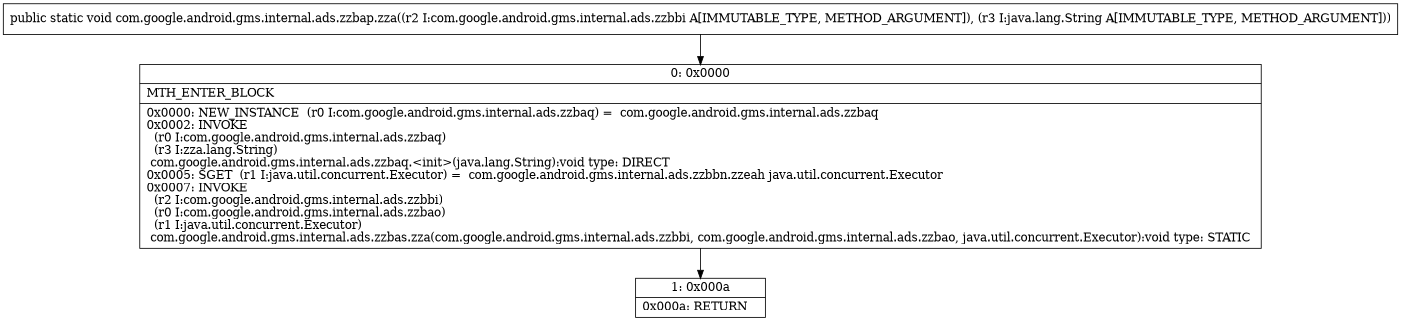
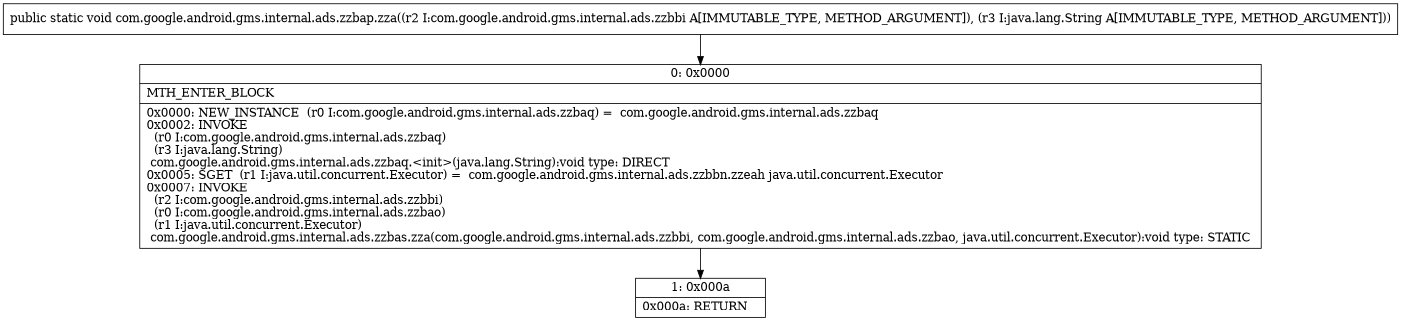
  digraph {
    node [shape=record]
-   n1 [label="{0\:\ 0x0000|MTH_ENTER_BLOCK\l|0x0000: NEW_INSTANCE  (r0 I:com.google.android.gms.internal.ads.zzbaq) =  com.google.android.gms.internal.ads.zzbaq \l0x0002: INVOKE  \l  (r0 I:com.google.android.gms.internal.ads.zzbaq)\l  (r3 I:zza.lang.String)\l com.google.android.gms.internal.ads.zzbaq.\<init\>(java.lang.String):void type: DIRECT \l0x0005: SGET  (r1 I:java.util.concurrent.Executor) =  com.google.android.gms.internal.ads.zzbbn.zzeah java.util.concurrent.Executor \l0x0007: INVOKE  \l  (r2 I:com.google.android.gms.internal.ads.zzbbi)\l  (r0 I:com.google.android.gms.internal.ads.zzbao)\l  (r1 I:java.util.concurrent.Executor)\l com.google.android.gms.internal.ads.zzbas.zza(com.google.android.gms.internal.ads.zzbbi, com.google.android.gms.internal.ads.zzbao, java.util.concurrent.Executor):void type: STATIC \l}"]
+   n1 [label="{0\:\ 0x0000|MTH_ENTER_BLOCK\l|0x0000: NEW_INSTANCE  (r0 I:com.google.android.gms.internal.ads.zzbaq) =  com.google.android.gms.internal.ads.zzbaq \l0x0002: INVOKE  \l  (r0 I:com.google.android.gms.internal.ads.zzbaq)\l  (r3 I:java.lang.String)\l com.google.android.gms.internal.ads.zzbaq.\<init\>(java.lang.String):void type: DIRECT \l0x0005: SGET  (r1 I:java.util.concurrent.Executor) =  com.google.android.gms.internal.ads.zzbbn.zzeah java.util.concurrent.Executor \l0x0007: INVOKE  \l  (r2 I:com.google.android.gms.internal.ads.zzbbi)\l  (r0 I:com.google.android.gms.internal.ads.zzbao)\l  (r1 I:java.util.concurrent.Executor)\l com.google.android.gms.internal.ads.zzbas.zza(com.google.android.gms.internal.ads.zzbbi, com.google.android.gms.internal.ads.zzbao, java.util.concurrent.Executor):void type: STATIC \l}"]
    n2 [label="{1\:\ 0x000a|0x000a: RETURN   \l}"]
    n3 [label="{public static void com.google.android.gms.internal.ads.zzbap.zza((r2 I:com.google.android.gms.internal.ads.zzbbi A[IMMUTABLE_TYPE, METHOD_ARGUMENT]), (r3 I:java.lang.String A[IMMUTABLE_TYPE, METHOD_ARGUMENT])) }"]
    n1 -> n2
    n3 -> n1
  }
